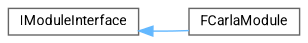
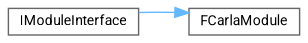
  digraph {
    rankdir=LR
    fontname=Roboto
    node [color=grey40 fillcolor=white fontname=Roboto fontsize=10 shape=box style=filled]
    n1 [height=0.2 label=IModuleInterface width=0.4]
    n2 [height=0.2 label=FCarlaModule width=0.4]
-   n1 -> n2 [color=steelblue1 dir=back fontname=Roboto fontsize=10 labelfontname=Helvetica labelfontsize=10 style=solid]
+   n2 -> n1 [color=steelblue1 dir=back fontname=Roboto fontsize=10 labelfontname=Helvetica labelfontsize=10 style=solid]
  }
